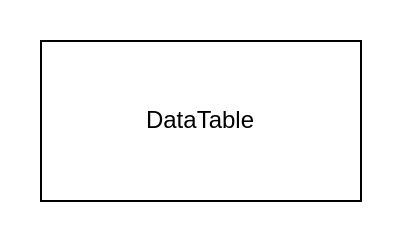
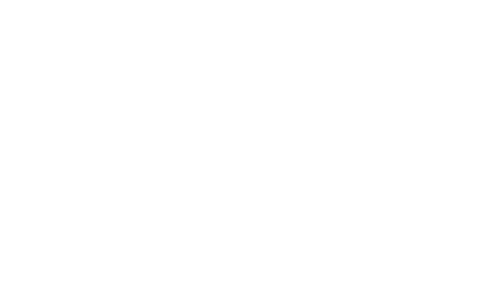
  <mxCell id="0" />
  <mxCell id="1" parent="0" />
- <mxCell id="2" value="DataTable" style="rounded=0;whiteSpace=wrap;html=1;" vertex="1" parent="1"><mxGeometry x="20" y="20" width="160" height="80" as="geometry" /></mxCell>
